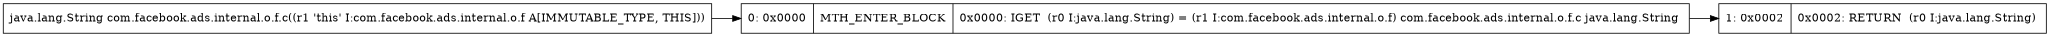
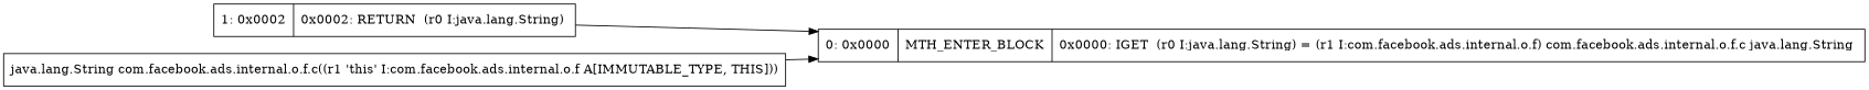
  digraph {
    rankdir=LR
    node [shape=record]
    n1 [label="{0\:\ 0x0000|MTH_ENTER_BLOCK\l|0x0000: IGET  (r0 I:java.lang.String) = (r1 I:com.facebook.ads.internal.o.f) com.facebook.ads.internal.o.f.c java.lang.String \l}"]
    n2 [label="{1\:\ 0x0002|0x0002: RETURN  (r0 I:java.lang.String) \l}"]
    n3 [label="{java.lang.String com.facebook.ads.internal.o.f.c((r1 'this' I:com.facebook.ads.internal.o.f A[IMMUTABLE_TYPE, THIS])) }"]
-   n1 -> n2
+   n2 -> n1
    n3 -> n1
  }
